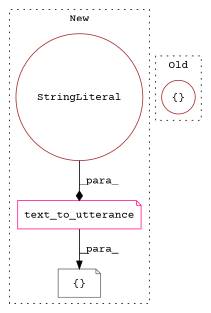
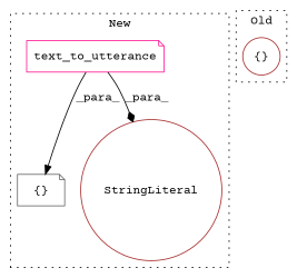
  digraph {
    fontname="Courier Prime"
    node [a=4 l="1,1" shape=note color=brown fontname="Courier Prime"]
    edge [fontname="Courier Prime"]
    n1 [a=32 l="18,1" label=text_to_utterance s="10924,10954" color=deeppink]
    n2 [label="{}" s="10923,10955" color=gray40]
    n3 [a=45 l=12 label=StringLiteral s=10942 shape=circle]
    n4 [label="{}" s="10113,10126" shape=circle]
    subgraph cluster_1 {
      label=New
      style=dotted
      n1
      n2
      n3
    }
    subgraph cluster_2 {
      label=Old
      style=dotted
      n4
    }
    n1 -> n2 [label=_para_ arrowhead=normal]
-   n3 -> n1 [label=_para_ arrowhead=diamond]
+   n1 -> n3 [label=_para_ arrowhead=diamond]
  }
